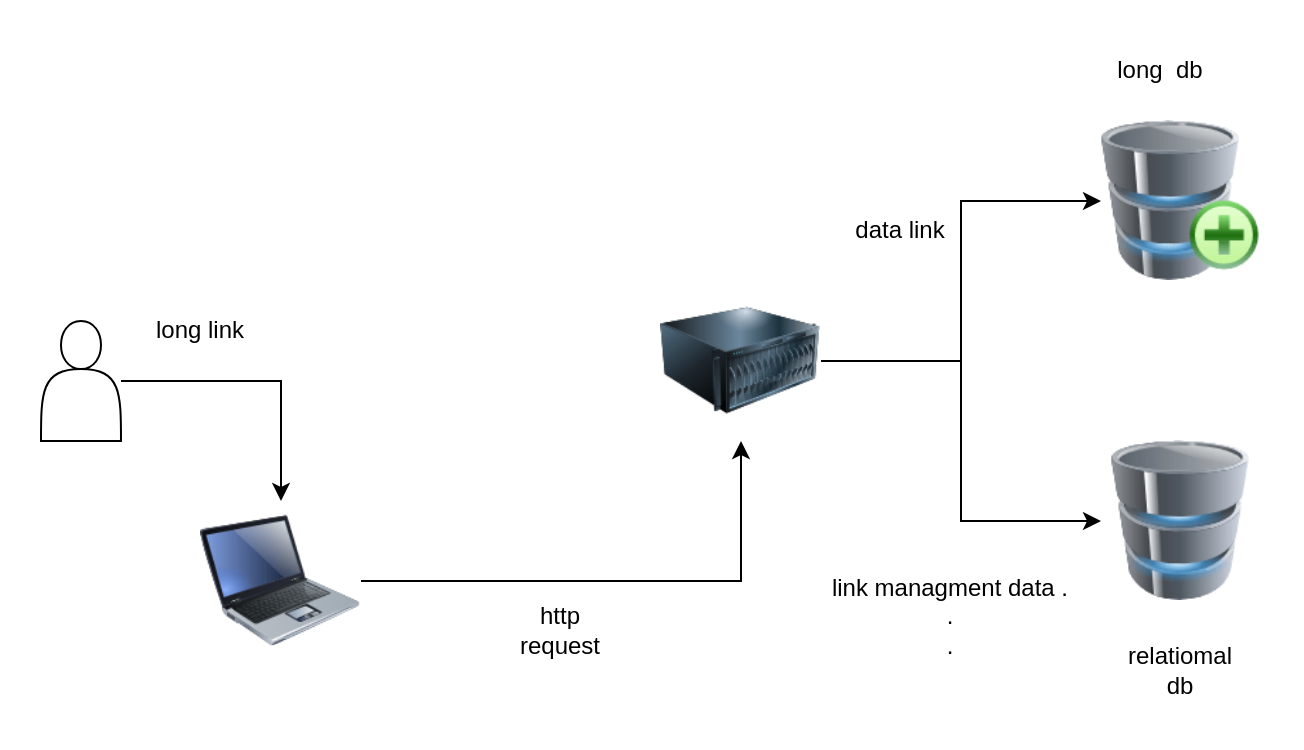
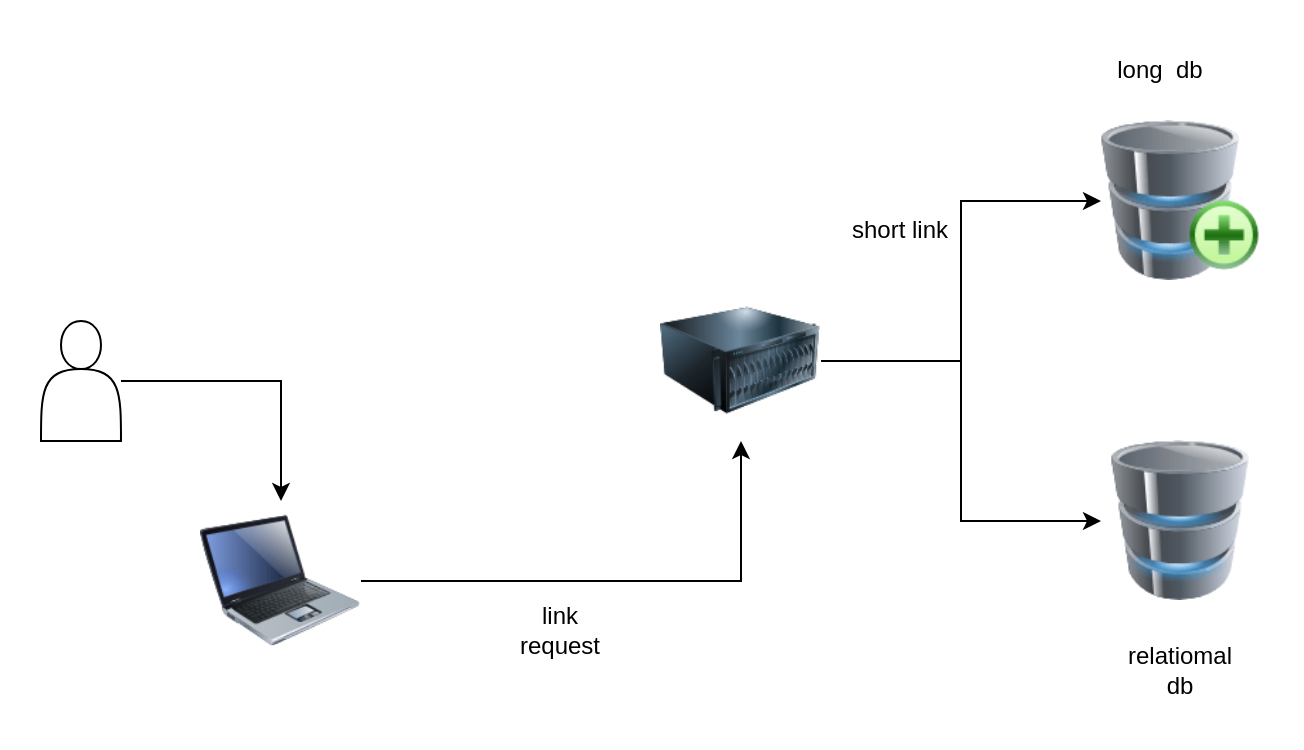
  <mxCell id="0" />
  <mxCell id="1" parent="0" />
  <mxCell id="2" style="edgeStyle=orthogonalEdgeStyle;rounded=0;orthogonalLoop=1;jettySize=auto;html=1;" edge="1" parent="1" source="3" target="8"><mxGeometry relative="1" as="geometry" /></mxCell>
  <mxCell id="3" value="" style="shape=actor;whiteSpace=wrap;html=1;" vertex="1" parent="1"><mxGeometry x="20" y="160" width="40" height="60" as="geometry" /></mxCell>
  <mxCell id="4" style="edgeStyle=orthogonalEdgeStyle;rounded=0;orthogonalLoop=1;jettySize=auto;html=1;" edge="1" parent="1" source="6" target="10"><mxGeometry relative="1" as="geometry" /></mxCell>
  <mxCell id="5" style="edgeStyle=orthogonalEdgeStyle;rounded=0;orthogonalLoop=1;jettySize=auto;html=1;" edge="1" parent="1" source="6" target="9"><mxGeometry relative="1" as="geometry" /></mxCell>
  <mxCell id="6" value="" style="image;html=1;image=img/lib/clip_art/computers/Server_128x128.png" vertex="1" parent="1"><mxGeometry x="330" y="140" width="80" height="80" as="geometry" /></mxCell>
  <mxCell id="7" style="edgeStyle=orthogonalEdgeStyle;rounded=0;orthogonalLoop=1;jettySize=auto;html=1;" edge="1" parent="1" source="8" target="6"><mxGeometry relative="1" as="geometry" /></mxCell>
  <mxCell id="8" value="" style="image;html=1;image=img/lib/clip_art/computers/Laptop_128x128.png" vertex="1" parent="1"><mxGeometry x="100" y="250" width="80" height="80" as="geometry" /></mxCell>
  <mxCell id="9" value="" style="image;html=1;image=img/lib/clip_art/computers/Database_128x128.png" vertex="1" parent="1"><mxGeometry x="550" y="220" width="80" height="80" as="geometry" /></mxCell>
  <mxCell id="10" value="" style="image;html=1;image=img/lib/clip_art/computers/Database_Add_128x128.png" vertex="1" parent="1"><mxGeometry x="550" y="60" width="80" height="80" as="geometry" /></mxCell>
- <mxCell id="11" value="long link" style="text;html=1;align=center;verticalAlign=middle;whiteSpace=wrap;rounded=0;" vertex="1" parent="1"><mxGeometry x="70" y="150" width="60" height="30" as="geometry" /></mxCell>
- <mxCell id="12" value="http request" style="text;html=1;align=center;verticalAlign=middle;whiteSpace=wrap;rounded=0;" vertex="1" parent="1"><mxGeometry x="250" y="300" width="60" height="30" as="geometry" /></mxCell>
+ <mxCell id="12" value="link request" style="text;html=1;align=center;verticalAlign=middle;whiteSpace=wrap;rounded=0;" vertex="1" parent="1"><mxGeometry x="250" y="300" width="60" height="30" as="geometry" /></mxCell>
  <mxCell id="13" value="long&amp;nbsp; db" style="text;html=1;align=center;verticalAlign=middle;whiteSpace=wrap;rounded=0;" vertex="1" parent="1"><mxGeometry x="550" y="20" width="60" height="30" as="geometry" /></mxCell>
  <mxCell id="14" value="relatiomal db" style="text;html=1;align=center;verticalAlign=middle;whiteSpace=wrap;rounded=0;" vertex="1" parent="1"><mxGeometry x="560" y="320" width="60" height="30" as="geometry" /></mxCell>
- <mxCell id="15" value="data link" style="text;html=1;align=center;verticalAlign=middle;whiteSpace=wrap;rounded=0;" vertex="1" parent="1"><mxGeometry x="420" y="100" width="60" height="30" as="geometry" /></mxCell>
- <mxCell id="16" value="link managment data .&lt;div&gt;.&lt;/div&gt;&lt;div&gt;.&lt;/div&gt;&lt;div&gt;&lt;br&gt;&lt;/div&gt;" style="text;html=1;align=center;verticalAlign=middle;whiteSpace=wrap;rounded=0;" vertex="1" parent="1"><mxGeometry x="400" y="277.5" width="150" height="75" as="geometry" /></mxCell>
+ <mxCell id="15" value="short link" style="text;html=1;align=center;verticalAlign=middle;whiteSpace=wrap;rounded=0;" vertex="1" parent="1"><mxGeometry x="420" y="100" width="60" height="30" as="geometry" /></mxCell>
